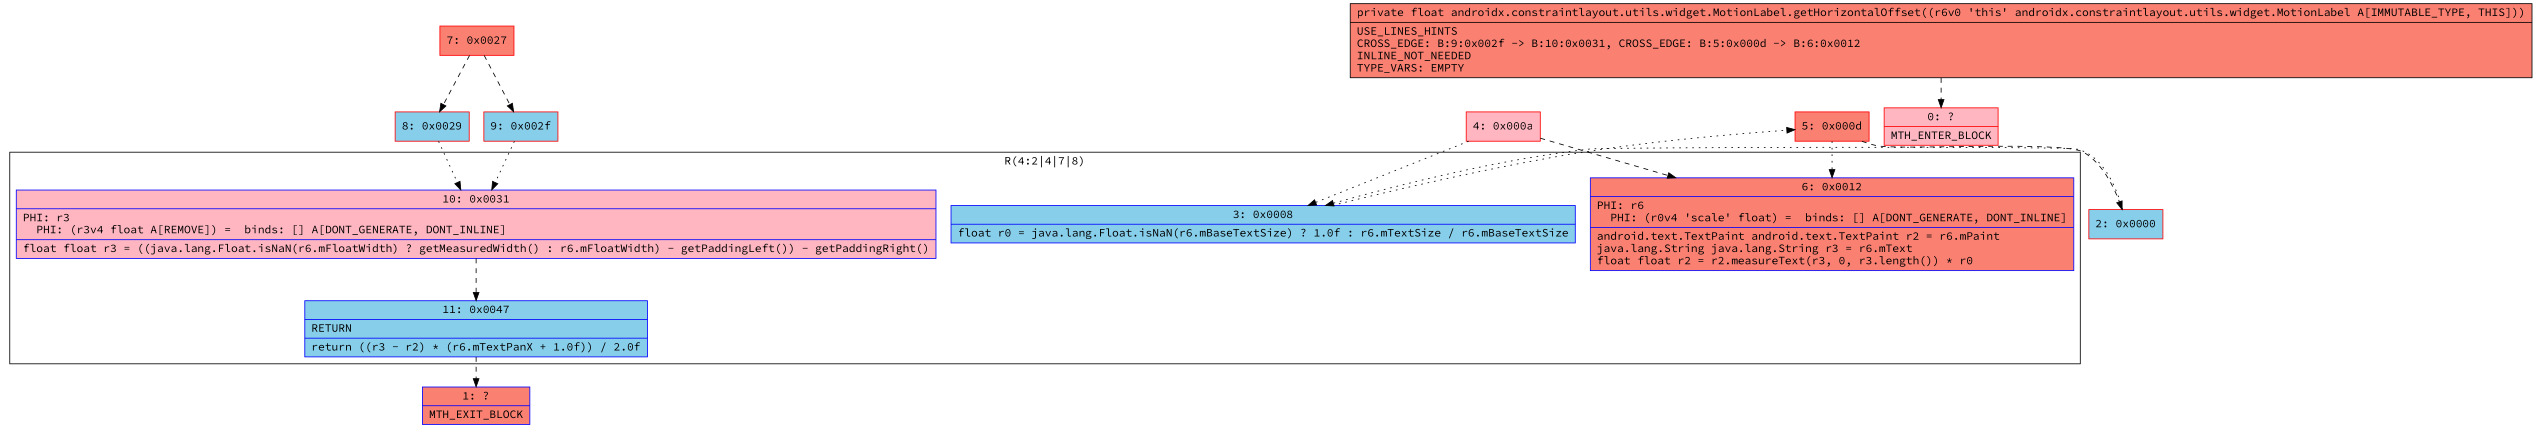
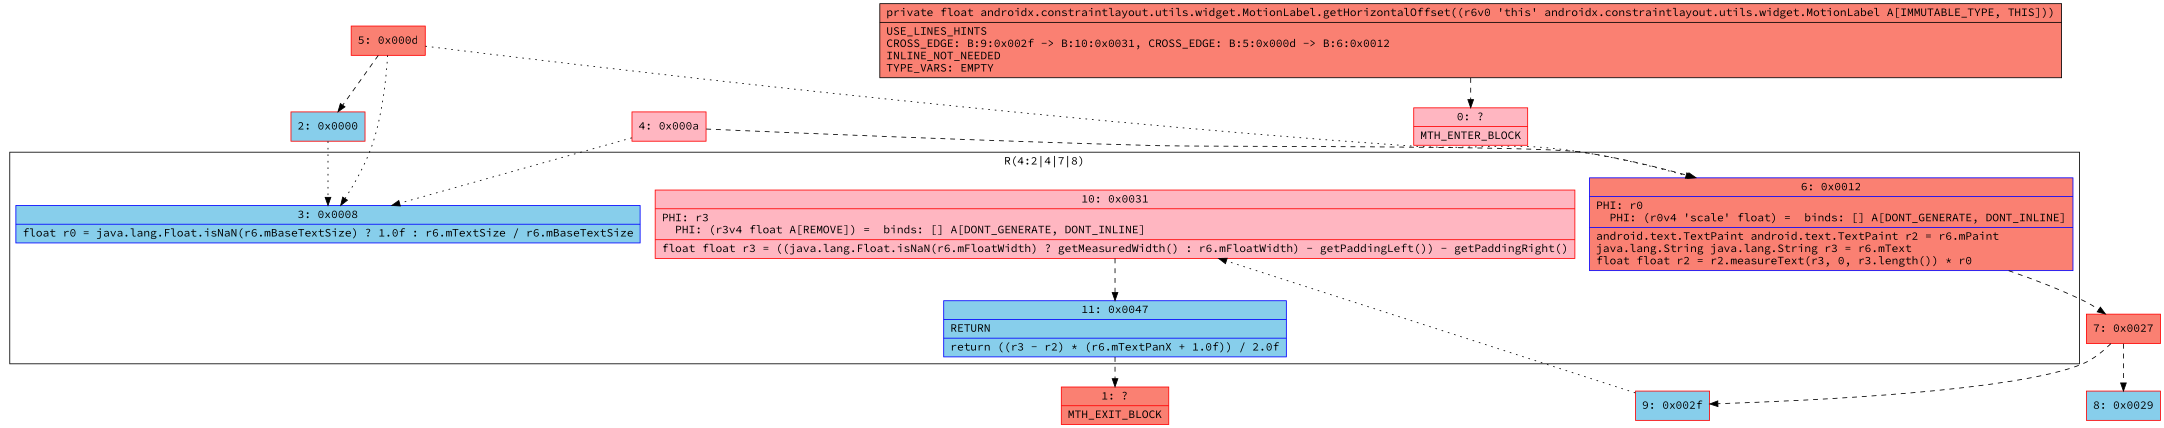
  digraph {
    fontname="Source Code Pro"
    node [color=red fillcolor=skyblue fontname="Source Code Pro" shape=record style=filled]
    edge [fontname="Source Code Pro" style=dashed]
    n1 [color=blue label="{3\:\ 0x0008|float r0 = java.lang.Float.isNaN(r6.mBaseTextSize) ? 1.0f : r6.mTextSize \/ r6.mBaseTextSize\l}"]
-   n2 [color=blue fillcolor=salmon label="{6\:\ 0x0012|PHI: r6 \l  PHI: (r0v4 'scale' float) =  binds: [] A[DONT_GENERATE, DONT_INLINE]\l|android.text.TextPaint android.text.TextPaint r2 = r6.mPaint\ljava.lang.String java.lang.String r3 = r6.mText\lfloat float r2 = r2.measureText(r3, 0, r3.length()) * r0\l}"]
-   n3 [color=blue fillcolor=lightpink label="{10\:\ 0x0031|PHI: r3 \l  PHI: (r3v4 float A[REMOVE]) =  binds: [] A[DONT_GENERATE, DONT_INLINE]\l|float float r3 = ((java.lang.Float.isNaN(r6.mFloatWidth) ? getMeasuredWidth() : r6.mFloatWidth) \- getPaddingLeft()) \- getPaddingRight()\l}"]
+   n2 [color=blue fillcolor=salmon label="{6\:\ 0x0012|PHI: r0 \l  PHI: (r0v4 'scale' float) =  binds: [] A[DONT_GENERATE, DONT_INLINE]\l|android.text.TextPaint android.text.TextPaint r2 = r6.mPaint\ljava.lang.String java.lang.String r3 = r6.mText\lfloat float r2 = r2.measureText(r3, 0, r3.length()) * r0\l}"]
+   n3 [fillcolor=lightpink label="{10\:\ 0x0031|PHI: r3 \l  PHI: (r3v4 float A[REMOVE]) =  binds: [] A[DONT_GENERATE, DONT_INLINE]\l|float float r3 = ((java.lang.Float.isNaN(r6.mFloatWidth) ? getMeasuredWidth() : r6.mFloatWidth) \- getPaddingLeft()) \- getPaddingRight()\l}"]
    n4 [color=blue label="{11\:\ 0x0047|RETURN\l|return ((r3 \- r2) * (r6.mTextPanX + 1.0f)) \/ 2.0f\l}"]
    n5 [fillcolor=salmon label="{5\:\ 0x000d}"]
    n6 [fillcolor=salmon label="{7\:\ 0x0027}"]
-   n7 [color=blue fillcolor=salmon label="{1\:\ ?|MTH_EXIT_BLOCK\l}"]
+   n7 [fillcolor=salmon label="{1\:\ ?|MTH_EXIT_BLOCK\l}"]
    n8 [fillcolor=lightpink label="{4\:\ 0x000a}"]
    n9 [label="{2\:\ 0x0000}"]
    n10 [label="{8\:\ 0x0029}"]
    n11 [label="{9\:\ 0x002f}"]
    n12 [fillcolor=lightpink label="{0\:\ ?|MTH_ENTER_BLOCK\l}"]
    n13 [fillcolor=salmon label="{private float androidx.constraintlayout.utils.widget.MotionLabel.getHorizontalOffset((r6v0 'this' androidx.constraintlayout.utils.widget.MotionLabel A[IMMUTABLE_TYPE, THIS]))  | USE_LINES_HINTS\lCROSS_EDGE: B:9:0x002f \-\> B:10:0x0031, CROSS_EDGE: B:5:0x000d \-\> B:6:0x0012\lINLINE_NOT_NEEDED\lTYPE_VARS: EMPTY\l}" color=""]
    subgraph cluster_1 {
      label="R(4:2|4|7|8)"
      n1
      n2
      n3
      n4
    }
-   n1 -> n5 [style=dotted]
+   n5 -> n1 [style=dotted]
+   n2 -> n6
    n3 -> n4
    n4 -> n7
    n5 -> n2 [style=dotted]
    n5 -> n9
    n6 -> n10
    n6 -> n11
    n8 -> n1 [style=dotted]
    n8 -> n2
    n9 -> n1 [style=dotted]
-   n10 -> n3 [style=dotted]
    n11 -> n3 [style=dotted]
    n13 -> n12
  }
